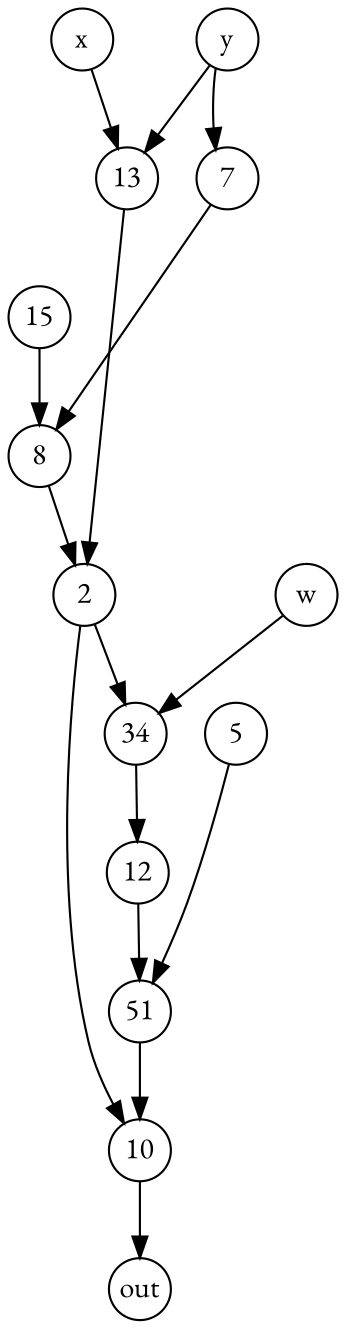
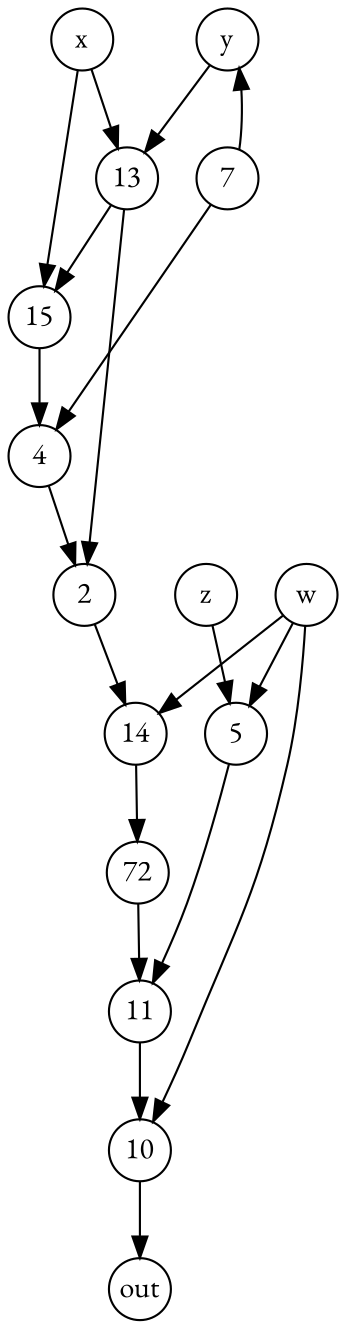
  digraph {
    fontname="EB Garamond"
    rankdir=UD
    node [fixedsize=true fontname="EB Garamond" shape=circle]
    edge [fontname="EB Garamond"]
    n1 [label=x width=.4]
    15 [width=.4]
    13 [width=.4]
-   4 [width=.4 label=8]
+   4 [width=.4]
    n5 [label=2 width=.4]
    n6 [label=y width=.4]
    7 [width=.4]
+   n8 [label=z width=.4]
    5 [width=.4]
-   11 [width=.4 label=51]
+   11 [width=.4]
    n11 [label=w width=.4]
-   14 [width=.4 label=34]
-   12 [width=.4]
+   14 [width=.4]
+   12 [width=.4 label=72]
    n14 [label=out width=.4]
    10 [width=.4]
+   n1 -> 15
    n1 -> 13
    15 -> 4
+   13 -> 15
    13 -> n5
    4 -> n5
    n5 -> 14
-   n5 -> 10
+   n11 -> 10
    n6 -> 13
-   n6 -> 7
+   7 -> n6
    7 -> 4
+   n8 -> 5
    5 -> 11
    11 -> 10
+   n11 -> 5
    n11 -> 14
    14 -> 12
    12 -> 11
    10 -> n14
  }
